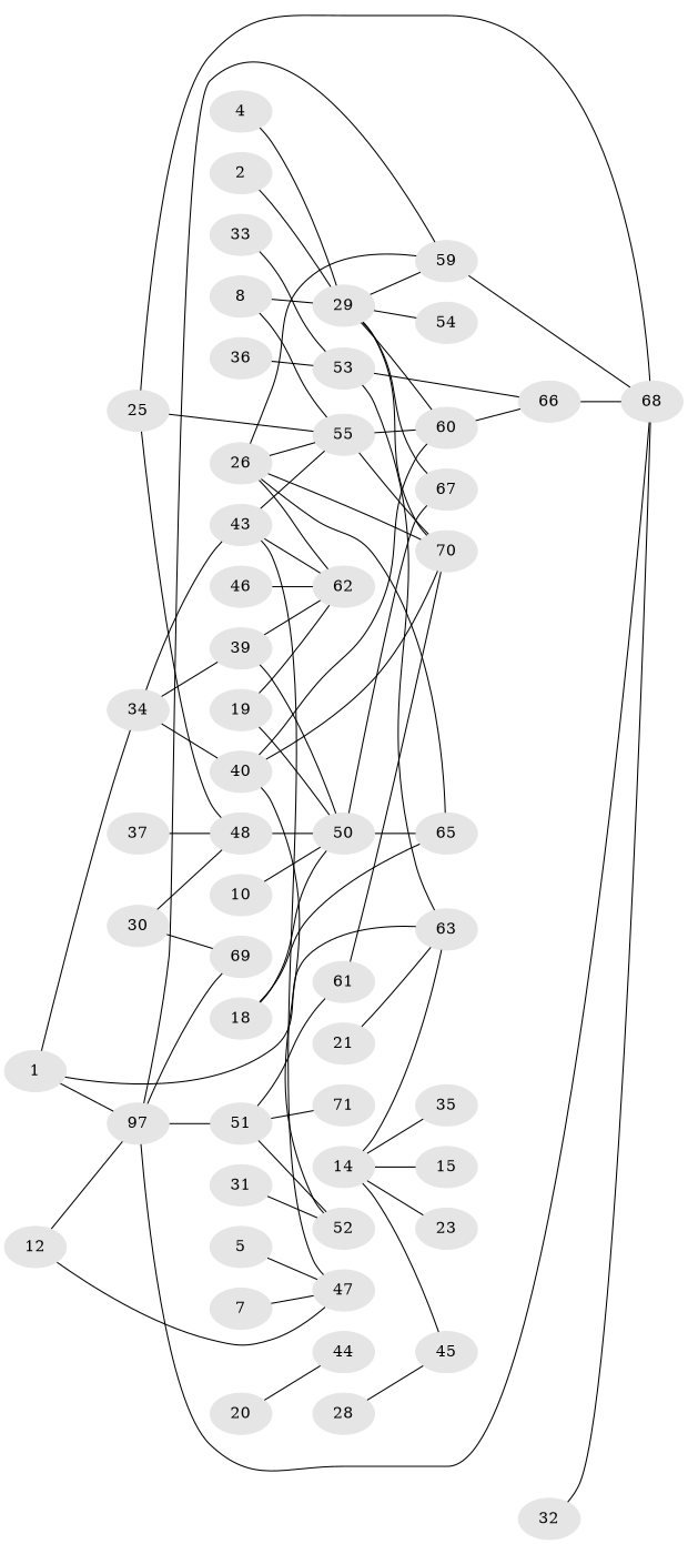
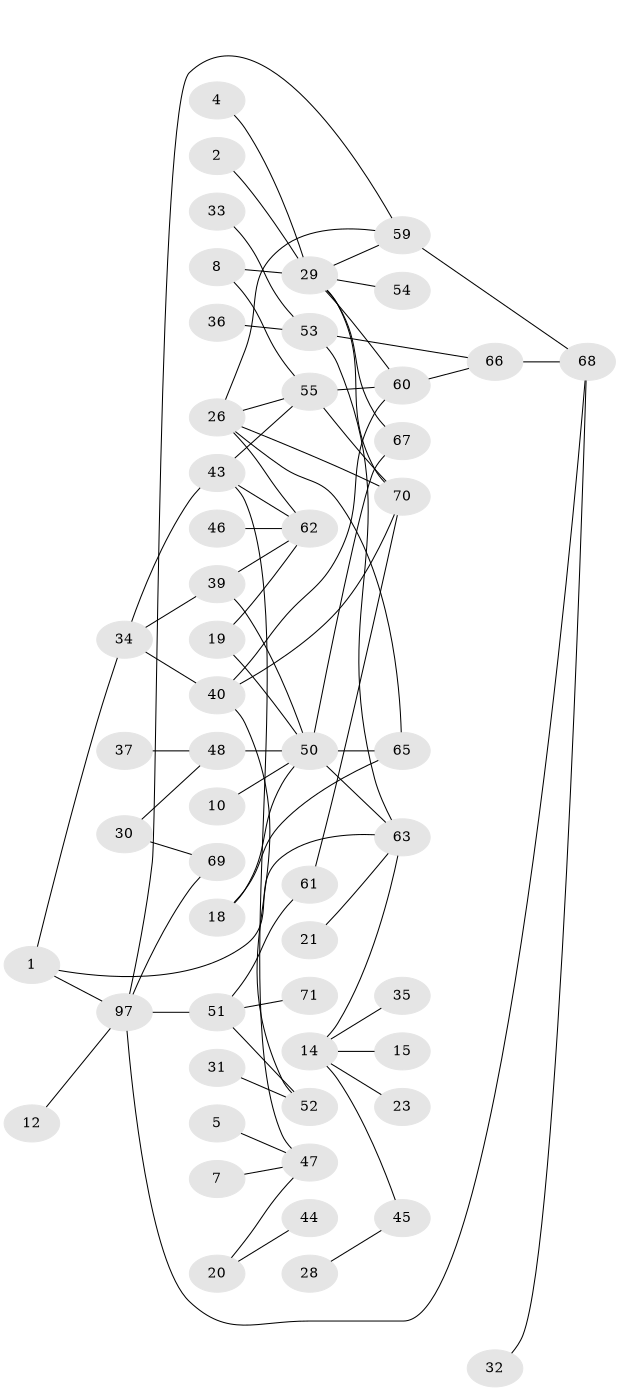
  graph {
    rankdir=LR
    node [color=gray90 style=filled]
    edge [weight=1.0]
    n1 [label=97]
    1
    63
    34
    68
    59
    51
    69
    43
    47
    55
    62
    2
    29
    67
    54
    60
    70
    4
    5
    7
    8
    10
    50
    65
    12
    14
    15
    23
    35
    45
    18
    19
    20
    44
    21
-   25
    48
    26
    52
    61
    71
    28
    66
    30
    31
    32
    33
    53
    39
    40
    36
    37
    46
    n1 -- 68
    n1 -- 59
    n1 -- 51
    n1 -- 69 [weight=2.0]
    1 -- n1
    1 -- 63
    1 -- 34
    34 -- 43
    34 -- 39
    34 -- 40
    59 -- 68
    51 -- 52
    51 -- 61
    51 -- 71
    43 -- 47
    43 -- 55
    43 -- 62
    55 -- 60
    55 -- 70
    2 -- 29
    29 -- 59 [weight=3.0]
    29 -- 67
    29 -- 54
    29 -- 60
    29 -- 70
    60 -- 66
    4 -- 29
    5 -- 47
    7 -- 47
    8 -- 55
    8 -- 29
    10 -- 50
+   50 -- 63
    50 -- 67
    50 -- 65
    12 -- n1
-   12 -- 47
+   20 -- 47
    14 -- 63
    14 -- 15
    14 -- 23
    14 -- 35
    14 -- 45
    18 -- 50
    18 -- 65
    19 -- 62
    19 -- 50
    20 -- 44
    21 -- 63
-   25 -- 68
-   25 -- 55
-   25 -- 48
    48 -- 50 [weight=2.0]
    26 -- 59
    26 -- 55
    26 -- 62
    26 -- 70
    26 -- 65
    61 -- 70
    28 -- 45
    66 -- 68
    30 -- 69
    30 -- 48
    31 -- 52
    32 -- 68
    33 -- 53
    53 -- 63
    53 -- 66
    39 -- 62
    39 -- 50
    40 -- 60
    40 -- 70
    40 -- 52
    36 -- 53
    37 -- 48
    46 -- 62
  }
